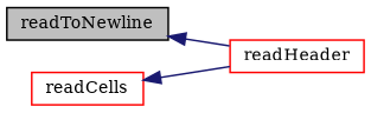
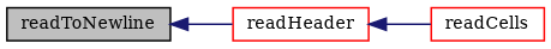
  digraph {
    fontname="DejaVu Serif"
    rankdir=LR
    node [color=red fontname="DejaVu Serif" fontsize=10 shape=record]
    edge [color=midnightblue dir=back fontname="DejaVu Serif" fontsize=10 labelfontname=Helvetica labelfontsize=10 style=solid]
    n1 [color=black fillcolor=grey75 fontcolor=black height=0.2 label=readToNewline style=filled width=0.4]
    n2 [height=0.2 label=readHeader width=0.4]
    n3 [height=0.2 label=readCells width=0.4]
    n1 -> n2
-   n3 -> n2
+   n2 -> n3
  }
